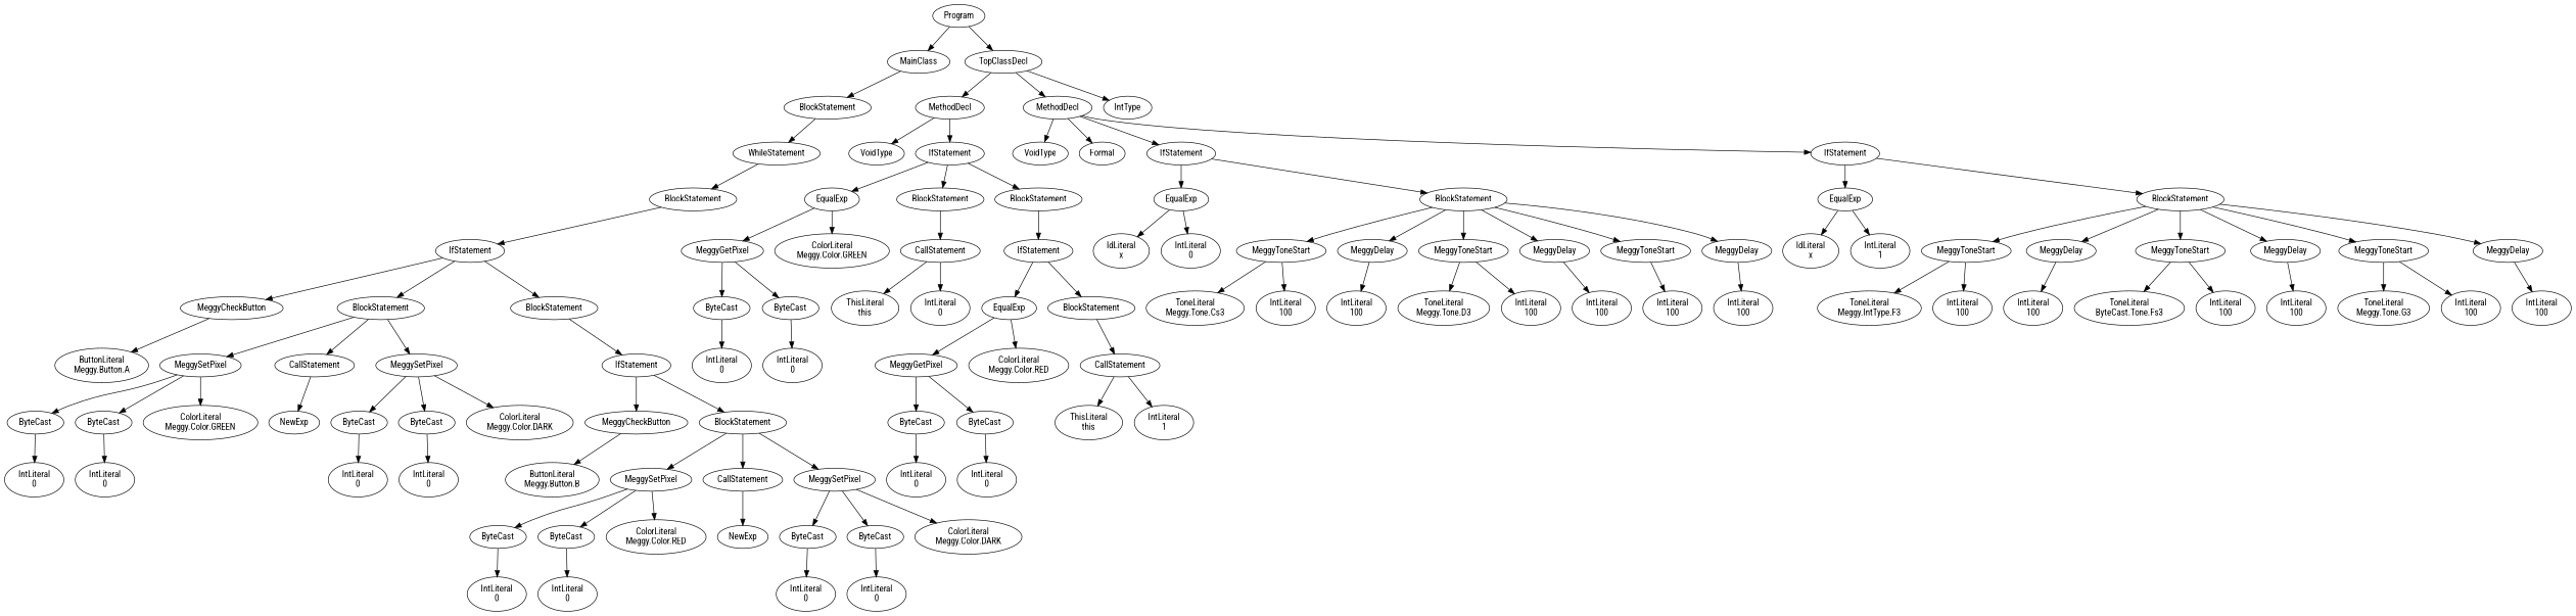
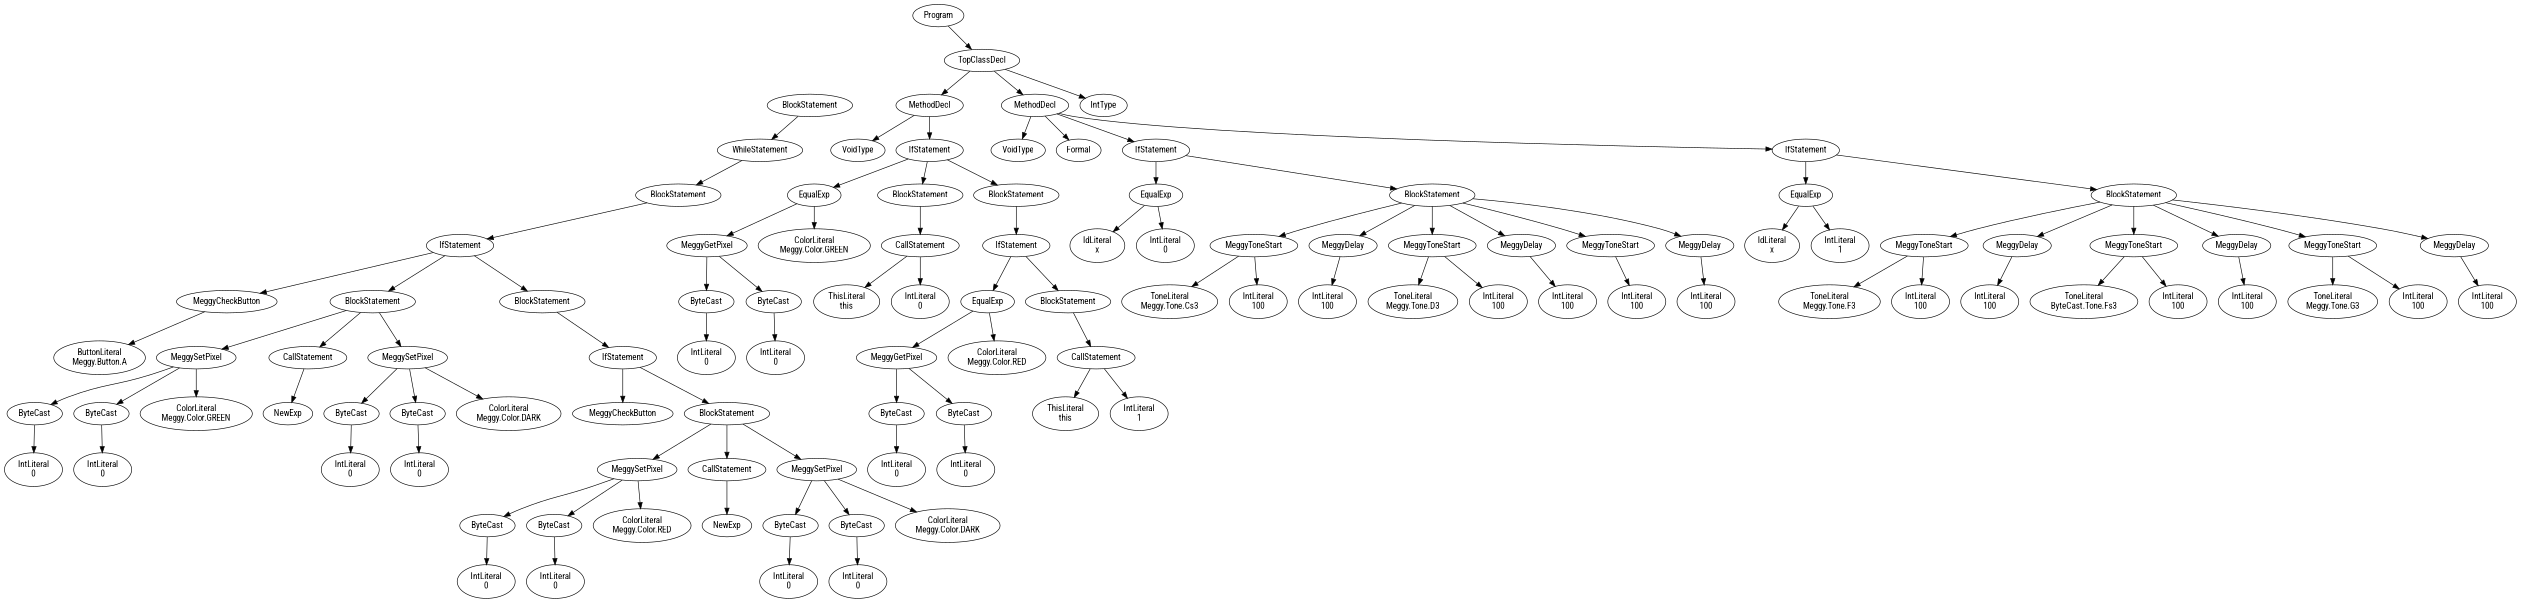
  digraph {
    fontname="Roboto Condensed"
    node [fontname="Roboto Condensed"]
    edge [fontname="Roboto Condensed"]
    n1 [label=Program]
-   n2 [label=MainClass]
    n3 [label=TopClassDecl]
    n4 [label=BlockStatement]
    n5 [label=MethodDecl]
    n6 [label=MethodDecl]
    n7 [label=IntType]
    n8 [label=WhileStatement]
    n9 [label=BlockStatement]
    n10 [label=IfStatement]
    n11 [label=MeggyCheckButton]
    n12 [label=BlockStatement]
    n13 [label=BlockStatement]
    n14 [label="ButtonLiteral\nMeggy.Button.A"]
    n15 [label=MeggySetPixel]
    n16 [label=CallStatement]
    n17 [label=MeggySetPixel]
    n18 [label=IfStatement]
    n19 [label=ByteCast]
    n20 [label=ByteCast]
    n21 [label="ColorLiteral\nMeggy.Color.GREEN"]
    n22 [label=NewExp]
    n23 [label=ByteCast]
    n24 [label=ByteCast]
    n25 [label="ColorLiteral\nMeggy.Color.DARK"]
    n26 [label="IntLiteral\n0"]
    n27 [label="IntLiteral\n0"]
    n28 [label="IntLiteral\n0"]
    n29 [label="IntLiteral\n0"]
    n30 [label=MeggyCheckButton]
    n31 [label=BlockStatement]
-   n32 [label="ButtonLiteral\nMeggy.Button.B"]
    n33 [label=MeggySetPixel]
    n34 [label=CallStatement]
    n35 [label=MeggySetPixel]
    n36 [label=ByteCast]
    n37 [label=ByteCast]
    n38 [label="ColorLiteral\nMeggy.Color.RED"]
    n39 [label=NewExp]
    n40 [label=ByteCast]
    n41 [label=ByteCast]
    n42 [label="ColorLiteral\nMeggy.Color.DARK"]
    n43 [label="IntLiteral\n0"]
    n44 [label="IntLiteral\n0"]
    n45 [label="IntLiteral\n0"]
    n46 [label="IntLiteral\n0"]
    n47 [label=VoidType]
    n48 [label=IfStatement]
    n49 [label=VoidType]
    n50 [label=Formal]
    n51 [label=IfStatement]
    n52 [label=IfStatement]
    n53 [label=EqualExp]
    n54 [label=BlockStatement]
    n55 [label=BlockStatement]
    n56 [label=MeggyGetPixel]
    n57 [label="ColorLiteral\nMeggy.Color.GREEN"]
    n58 [label=CallStatement]
    n59 [label=IfStatement]
    n60 [label=ByteCast]
    n61 [label=ByteCast]
    n62 [label="IntLiteral\n0"]
    n63 [label="IntLiteral\n0"]
    n64 [label="ThisLiteral\nthis"]
    n65 [label="IntLiteral\n0"]
    n66 [label=EqualExp]
    n67 [label=BlockStatement]
    n68 [label=MeggyGetPixel]
    n69 [label="ColorLiteral\nMeggy.Color.RED"]
    n70 [label=CallStatement]
    n71 [label=ByteCast]
    n72 [label=ByteCast]
    n73 [label="IntLiteral\n0"]
    n74 [label="IntLiteral\n0"]
    n75 [label="ThisLiteral\nthis"]
    n76 [label="IntLiteral\n1"]
    n77 [label=EqualExp]
    n78 [label=BlockStatement]
    n79 [label=EqualExp]
    n80 [label=BlockStatement]
    n81 [label="IdLiteral\nx"]
    n82 [label="IntLiteral\n0"]
    n83 [label=MeggyToneStart]
    n84 [label=MeggyDelay]
    n85 [label=MeggyToneStart]
    n86 [label=MeggyDelay]
    n87 [label=MeggyToneStart]
    n88 [label=MeggyDelay]
    n89 [label="ToneLiteral\nMeggy.Tone.Cs3"]
    n90 [label="IntLiteral\n100"]
    n91 [label="IntLiteral\n100"]
    n92 [label="ToneLiteral\nMeggy.Tone.D3"]
    n93 [label="IntLiteral\n100"]
    n94 [label="IntLiteral\n100"]
    n95 [label="IntLiteral\n100"]
    n96 [label="IntLiteral\n100"]
    n97 [label="IdLiteral\nx"]
    n98 [label="IntLiteral\n1"]
    n99 [label=MeggyToneStart]
    n100 [label=MeggyDelay]
    n101 [label=MeggyToneStart]
    n102 [label=MeggyDelay]
    n103 [label=MeggyToneStart]
    n104 [label=MeggyDelay]
-   n105 [label="ToneLiteral\nMeggy.IntType.F3"]
+   n105 [label="ToneLiteral\nMeggy.Tone.F3"]
    n106 [label="IntLiteral\n100"]
    n107 [label="IntLiteral\n100"]
    n108 [label="ToneLiteral\nByteCast.Tone.Fs3"]
    n109 [label="IntLiteral\n100"]
    n110 [label="IntLiteral\n100"]
    n111 [label="ToneLiteral\nMeggy.Tone.G3"]
    n112 [label="IntLiteral\n100"]
    n113 [label="IntLiteral\n100"]
-   n1 -> n2
    n1 -> n3
-   n2 -> n4
    n3 -> n5
    n3 -> n6
    n3 -> n7
    n4 -> n8
    n5 -> n47
    n5 -> n48
    n6 -> n49
    n6 -> n50
    n6 -> n51
    n6 -> n52
    n8 -> n9
    n9 -> n10
    n10 -> n11
    n10 -> n12
    n10 -> n13
    n11 -> n14
    n12 -> n15
    n12 -> n16
    n12 -> n17
    n13 -> n18
    n15 -> n19
    n15 -> n20
    n15 -> n21
    n16 -> n22
    n17 -> n23
    n17 -> n24
    n17 -> n25
    n18 -> n30
    n18 -> n31
    n19 -> n26
    n20 -> n27
    n23 -> n28
    n24 -> n29
-   n30 -> n32
    n31 -> n33
    n31 -> n34
    n31 -> n35
    n33 -> n36
    n33 -> n37
    n33 -> n38
    n34 -> n39
    n35 -> n40
    n35 -> n41
    n35 -> n42
    n36 -> n43
    n37 -> n44
    n40 -> n45
    n41 -> n46
    n48 -> n53
    n48 -> n54
    n48 -> n55
    n51 -> n77
    n51 -> n78
    n52 -> n79
    n52 -> n80
    n53 -> n56
    n53 -> n57
    n54 -> n58
    n55 -> n59
    n56 -> n60
    n56 -> n61
    n58 -> n64
    n58 -> n65
    n59 -> n66
    n59 -> n67
    n60 -> n62
    n61 -> n63
    n66 -> n68
    n66 -> n69
    n67 -> n70
    n68 -> n71
    n68 -> n72
    n70 -> n75
    n70 -> n76
    n71 -> n73
    n72 -> n74
    n77 -> n81
    n77 -> n82
    n78 -> n83
    n78 -> n84
    n78 -> n85
    n78 -> n86
    n78 -> n87
    n78 -> n88
    n79 -> n97
    n79 -> n98
    n80 -> n99
    n80 -> n100
    n80 -> n101
    n80 -> n102
    n80 -> n103
    n80 -> n104
    n83 -> n89
    n83 -> n90
    n84 -> n91
    n85 -> n92
    n85 -> n93
    n86 -> n94
    n87 -> n95
    n88 -> n96
    n99 -> n105
    n99 -> n106
    n100 -> n107
    n101 -> n108
    n101 -> n109
    n102 -> n110
    n103 -> n111
    n103 -> n112
    n104 -> n113
  }
